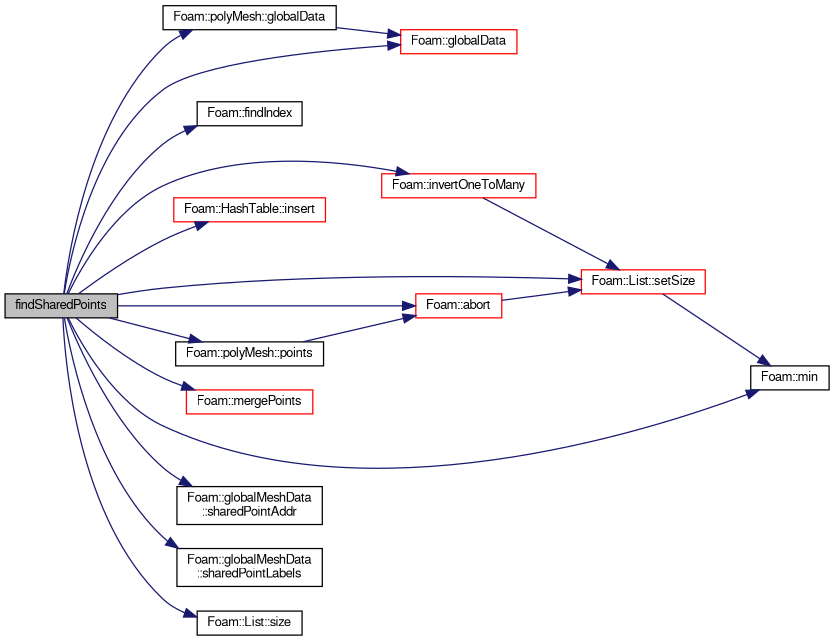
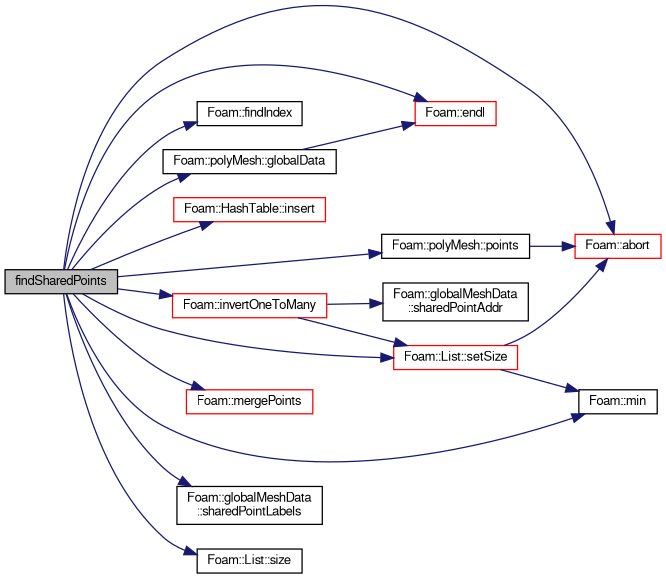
  digraph {
    rankdir=LR
    node [color=black fontname=FreeSans fontsize=10 shape=record]
    edge [color=midnightblue fontname=FreeSans fontsize=10 labelfontname=FreeSans labelfontsize=10 style=solid]
    n1 [fillcolor=grey75 fontcolor=black height=0.2 label=findSharedPoints style=filled width=0.4]
    n2 [color=red height=0.2 label="Foam::abort" width=0.4]
-   n3 [color=red height=0.2 label="Foam::globalData" width=0.4]
+   n3 [color=red height=0.2 label="Foam::endl" width=0.4]
    n4 [height=0.2 label="Foam::findIndex" width=0.4]
    n5 [height=0.2 label="Foam::polyMesh::globalData" width=0.4]
    n6 [color=red height=0.2 label="Foam::HashTable::insert" width=0.4]
    n7 [color=red height=0.2 label="Foam::invertOneToMany" width=0.4]
    n8 [color=red height=0.2 label="Foam::List::setSize" width=0.4]
    n9 [height=0.2 label="Foam::min" width=0.4]
    n10 [color=red height=0.2 label="Foam::mergePoints" width=0.4]
    n11 [height=0.2 label="Foam::polyMesh::points" width=0.4]
    n12 [height=0.2 label="Foam::globalMeshData\l::sharedPointAddr" width=0.4]
    n13 [height=0.2 label="Foam::globalMeshData\l::sharedPointLabels" width=0.4]
    n14 [height=0.2 label="Foam::List::size" width=0.4]
    n1 -> n2
    n1 -> n3
    n1 -> n4
    n1 -> n5
    n1 -> n6
    n1 -> n7
    n1 -> n8
    n1 -> n9
    n1 -> n10
    n1 -> n11
-   n1 -> n12
+   n7 -> n12
    n1 -> n13
    n1 -> n14
    n5 -> n3
    n7 -> n8
-   n2 -> n8
+   n8 -> n2
    n8 -> n9
    n11 -> n2
  }
